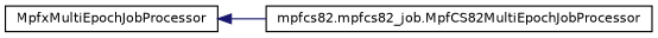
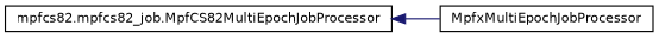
  digraph {
    rankdir=LR
    node [color=black fillcolor=white fontname=Helvetica fontsize=10 shape=record style=filled]
    n1 [height=0.2 label=MpfxMultiEpochJobProcessor width=0.4]
    n2 [height=0.2 label="mpfcs82.mpfcs82_job.MpfCS82MultiEpochJobProcessor" width=0.4]
-   n1 -> n2 [color=midnightblue dir=back fontname=Helvetica fontsize=10 labelfontname=Helvetica labelfontsize=10 style=solid]
+   n2 -> n1 [color=midnightblue dir=back fontname=Helvetica fontsize=10 labelfontname=Helvetica labelfontsize=10 style=solid]
  }
